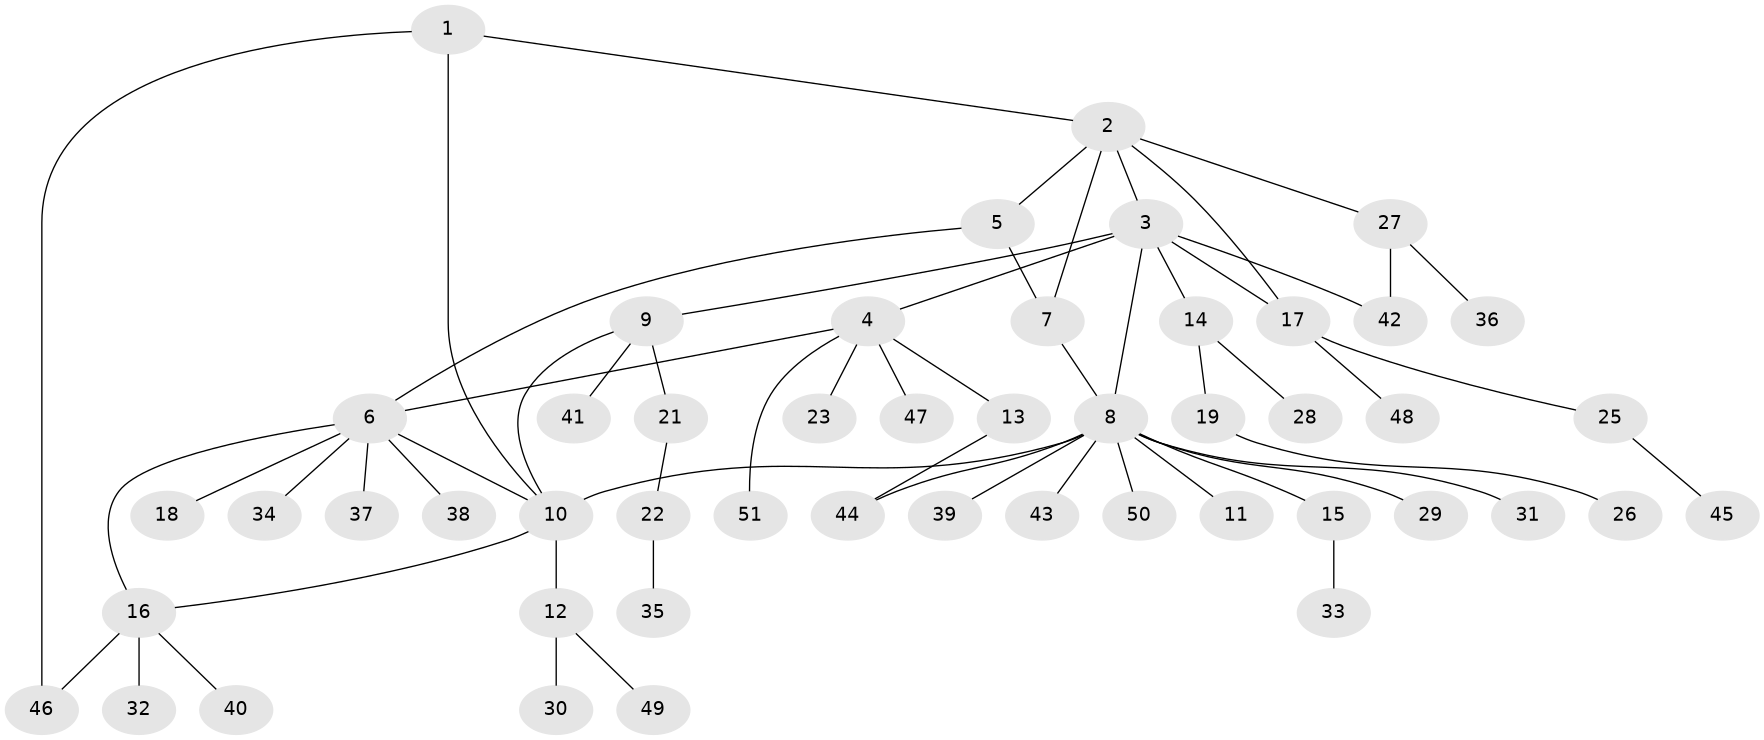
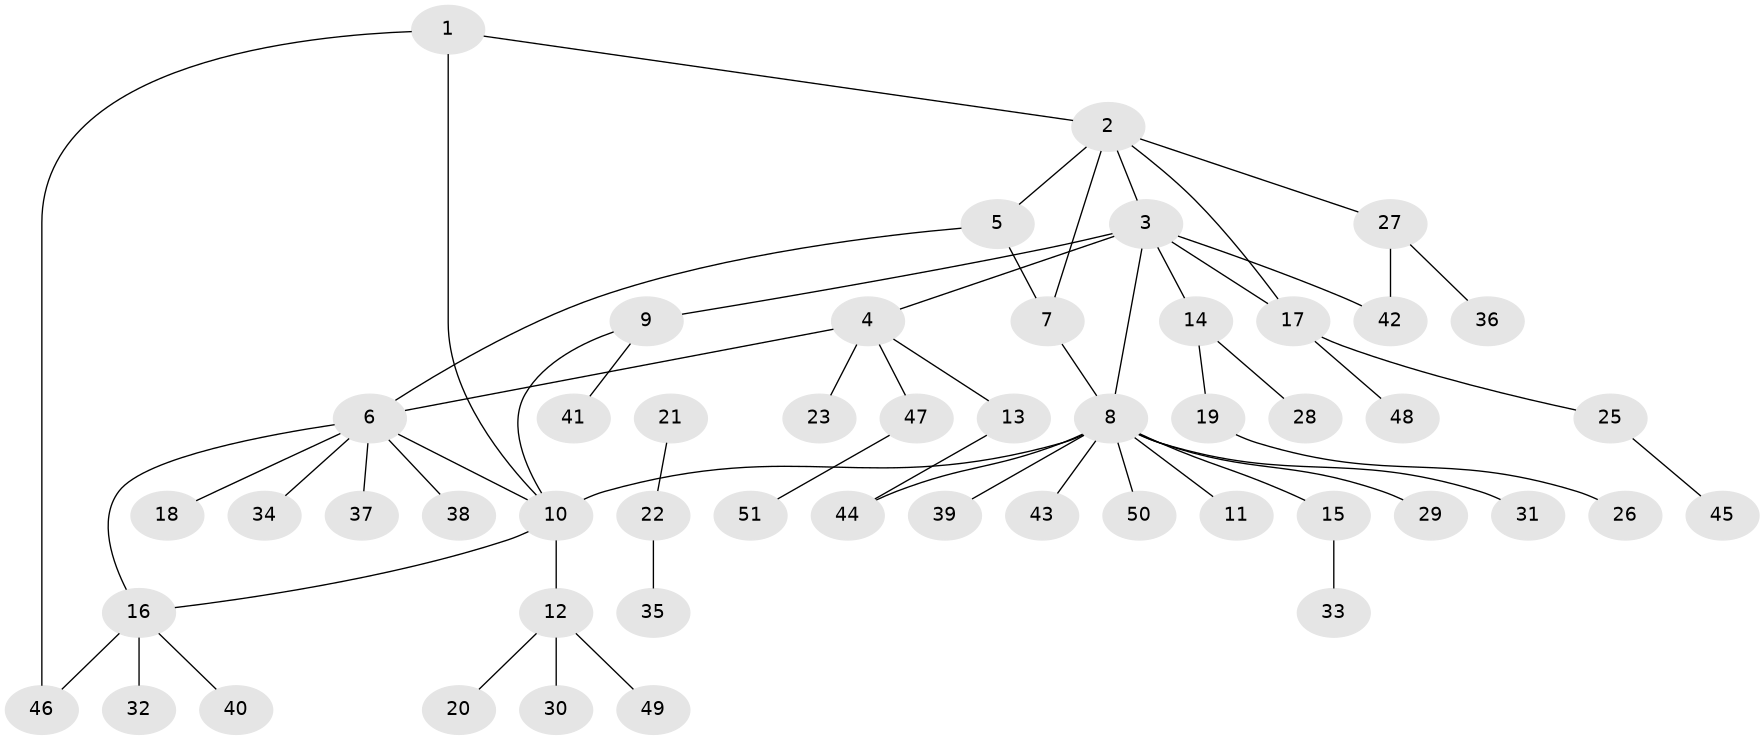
  graph {
    fontname="DejaVu Sans"
    node [color=gray90 fontname="DejaVu Sans" style=filled]
    edge [fontname="DejaVu Sans"]
    1
    2
    10
    46
    3
    5
    7
    17
    27
    16
    12
    4
    8
    9
    14
    42
    6
    25
    48
    36
    13
    23
    47
    51
    11
    15
    29
    31
    39
    43
    44
    50
    21
    41
    19
    28
    18
    34
    37
    38
    32
    40
    33
    22
+   20
    30
    49
    26
    45
    35
    1 -- 2
    1 -- 10
    1 -- 46
    2 -- 3
    2 -- 5
    2 -- 7
    2 -- 17
    2 -- 27
    10 -- 16
    10 -- 12
    3 -- 17
    3 -- 4
    3 -- 8
    3 -- 9
    3 -- 14
    3 -- 42
    5 -- 7
    5 -- 6
    7 -- 8
    17 -- 25
    17 -- 48
    27 -- 42
    27 -- 36
    16 -- 46
    16 -- 32
    16 -- 40
+   12 -- 20
    12 -- 30
    12 -- 49
    4 -- 6
    4 -- 13
    4 -- 23
    4 -- 47
-   4 -- 51
+   47 -- 51
    8 -- 10
    8 -- 11
    8 -- 15
    8 -- 29
    8 -- 31
    8 -- 39
    8 -- 43
    8 -- 44
    8 -- 50
    9 -- 10
-   9 -- 21
    9 -- 41
    14 -- 19
    14 -- 28
    6 -- 10
    6 -- 16
    6 -- 18
    6 -- 34
    6 -- 37
    6 -- 38
    25 -- 45
    13 -- 44
    15 -- 33
    21 -- 22
    19 -- 26
    22 -- 35
  }
